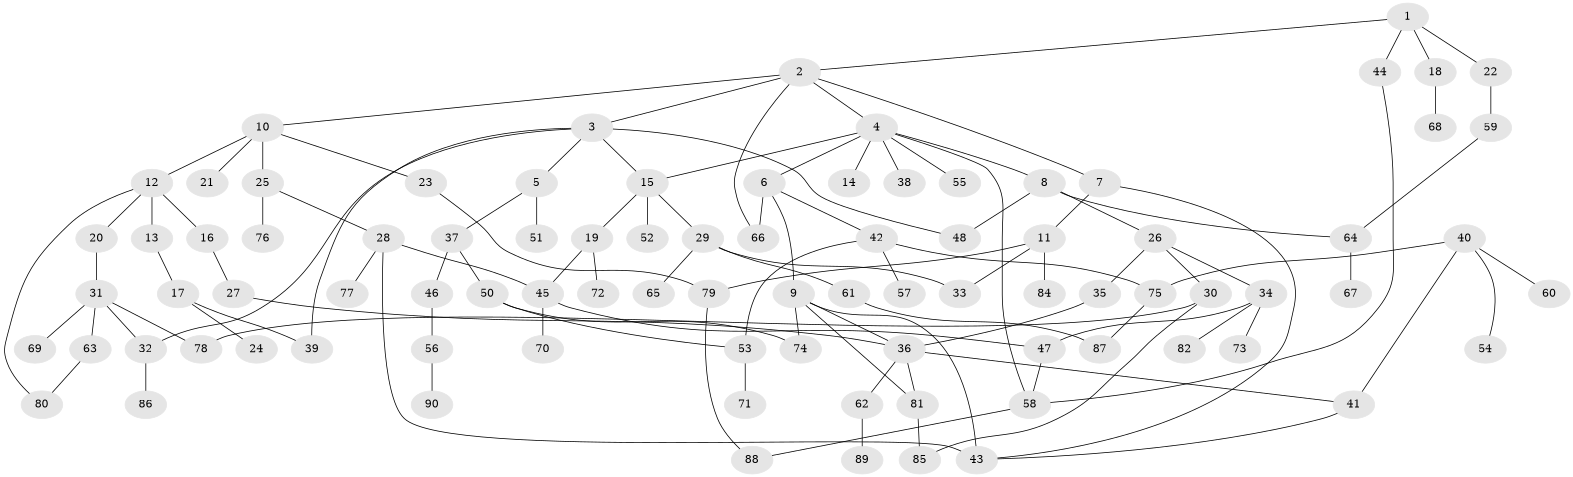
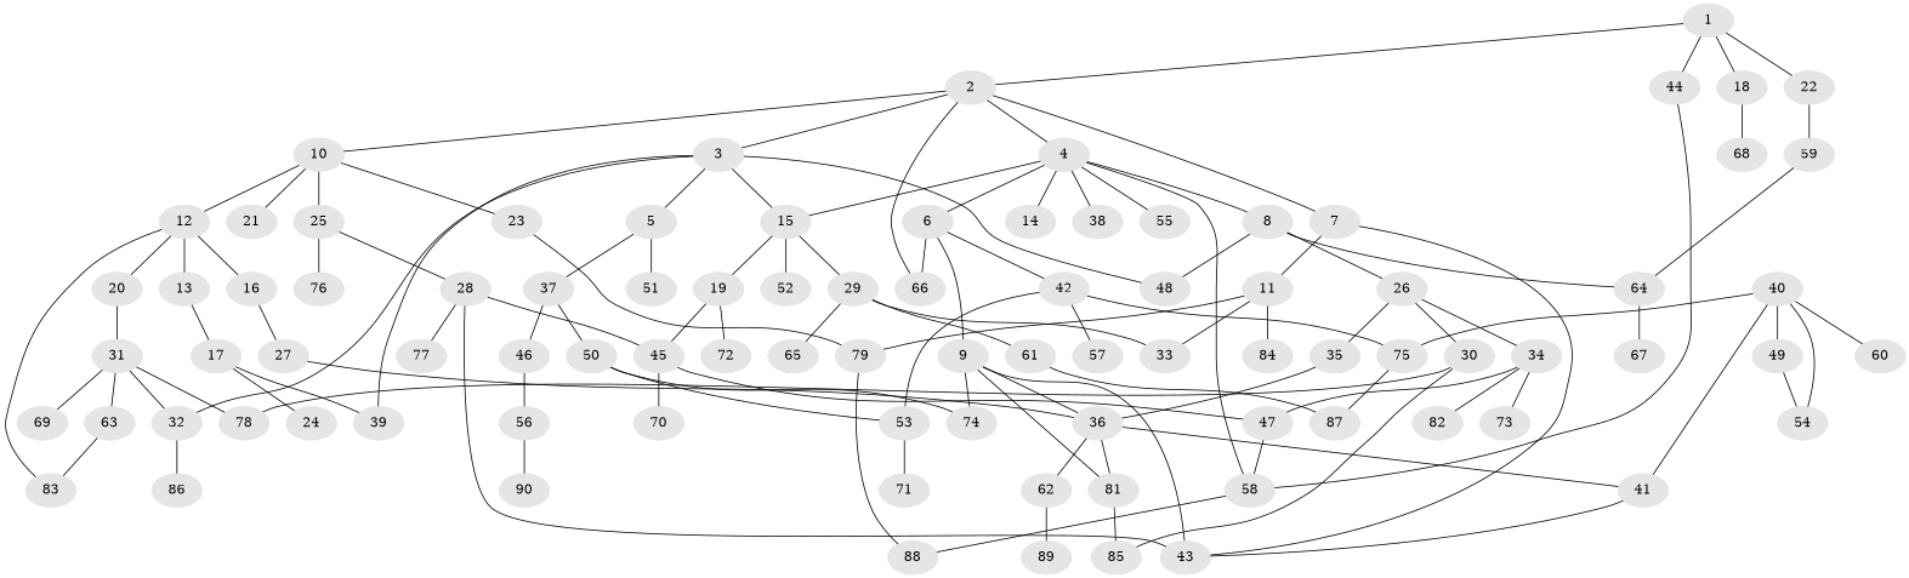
  graph {
    node [color=gray90 style=filled]
    1
    2
    18
    22
    44
    3
    4
    7
    10
    66
    68
    59
    58
    5
    15
    32
    39
    48
    6
    8
    14
    38
    55
    11
    43
    12
    21
    23
    25
    37
    51
    19
    29
    52
    86
    9
    42
    26
    64
    88
    46
    50
    36
    74
    81
    75
    53
    57
    33
    79
    84
    30
    34
    35
    67
    41
    62
    85
    13
    16
    20
-   83 [label=80]
+   83
    28
    76
    17
    27
    31
    24
    45
    72
    61
    65
    47
    70
    78
    63
    69
    77
    73
    82
    87
    40
+   49
    54
    60
    89
    56
    71
    n89 [label=90]
    1 -- 2
    1 -- 18
    1 -- 22
    1 -- 44
    2 -- 3
    2 -- 4
    2 -- 7
    2 -- 10
    2 -- 66
    18 -- 68
    22 -- 59
    44 -- 58
    3 -- 5
    3 -- 15
    3 -- 32
    3 -- 39
    3 -- 48
    4 -- 58
    4 -- 15
    4 -- 6
    4 -- 8
    4 -- 14
    4 -- 38
    4 -- 55
    7 -- 11
    7 -- 43
    10 -- 12
    10 -- 21
    10 -- 23
    10 -- 25
    59 -- 64
    58 -- 88
    5 -- 37
    5 -- 51
    15 -- 19
    15 -- 29
    15 -- 52
    32 -- 86
    6 -- 66
    6 -- 9
    6 -- 42
    8 -- 48
    8 -- 26
    8 -- 64
    11 -- 33
    11 -- 79
    11 -- 84
    12 -- 13
    12 -- 16
    12 -- 20
    12 -- 83
    23 -- 79
    25 -- 28
    25 -- 76
    37 -- 46
    37 -- 50
    19 -- 45
    19 -- 72
    29 -- 33
    29 -- 61
    29 -- 65
    9 -- 43
    9 -- 36
    9 -- 74
    9 -- 81
    42 -- 75
    42 -- 53
    42 -- 57
    26 -- 30
    26 -- 34
    26 -- 35
    64 -- 67
    46 -- 56
    50 -- 74
    50 -- 53
    36 -- 81
    36 -- 41
    36 -- 62
    81 -- 85
    75 -- 87
    53 -- 71
    79 -- 88
    30 -- 85
    30 -- 78
    34 -- 47
    34 -- 73
    34 -- 82
    35 -- 36
    41 -- 43
    62 -- 89
    13 -- 17
    16 -- 27
    20 -- 31
    28 -- 43
    28 -- 45
    28 -- 77
    17 -- 39
    17 -- 24
    27 -- 36
    31 -- 32
    31 -- 78
    31 -- 63
    31 -- 69
    45 -- 47
    45 -- 70
    61 -- 87
    47 -- 58
    63 -- 83
    40 -- 75
    40 -- 41
+   40 -- 49
    40 -- 54
    40 -- 60
+   49 -- 54
    56 -- n89
  }
